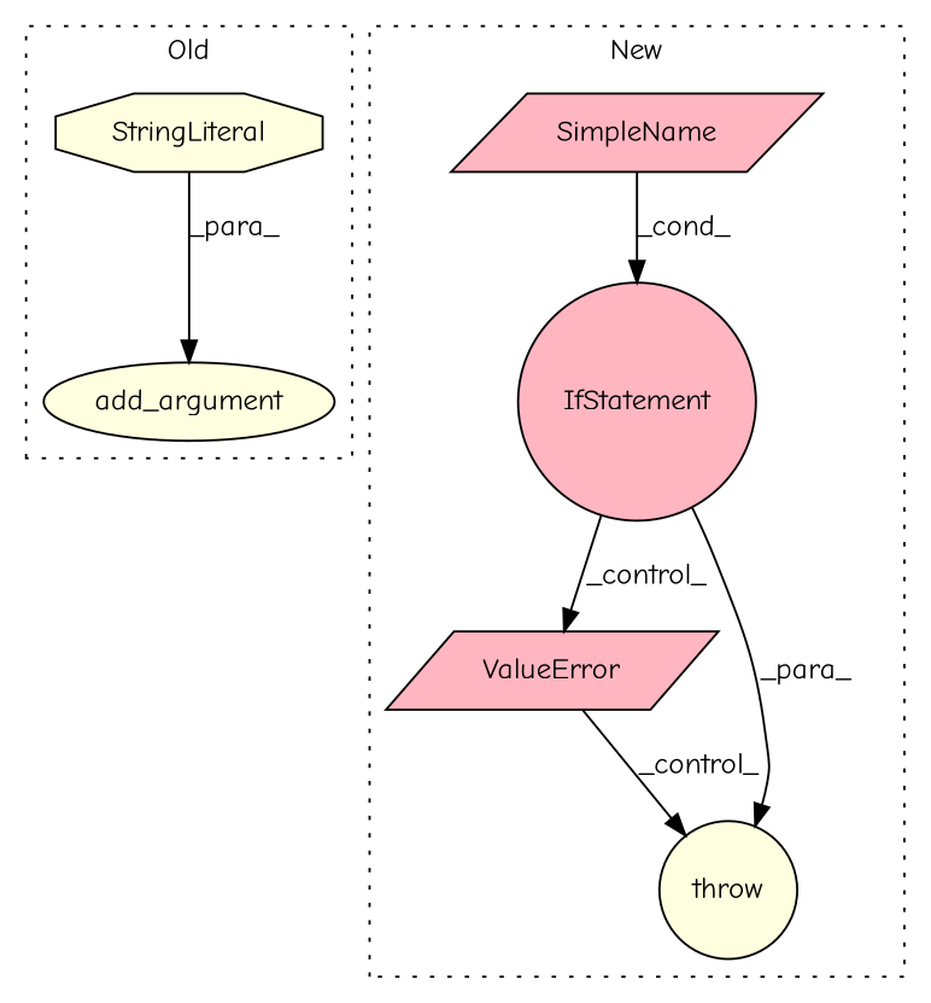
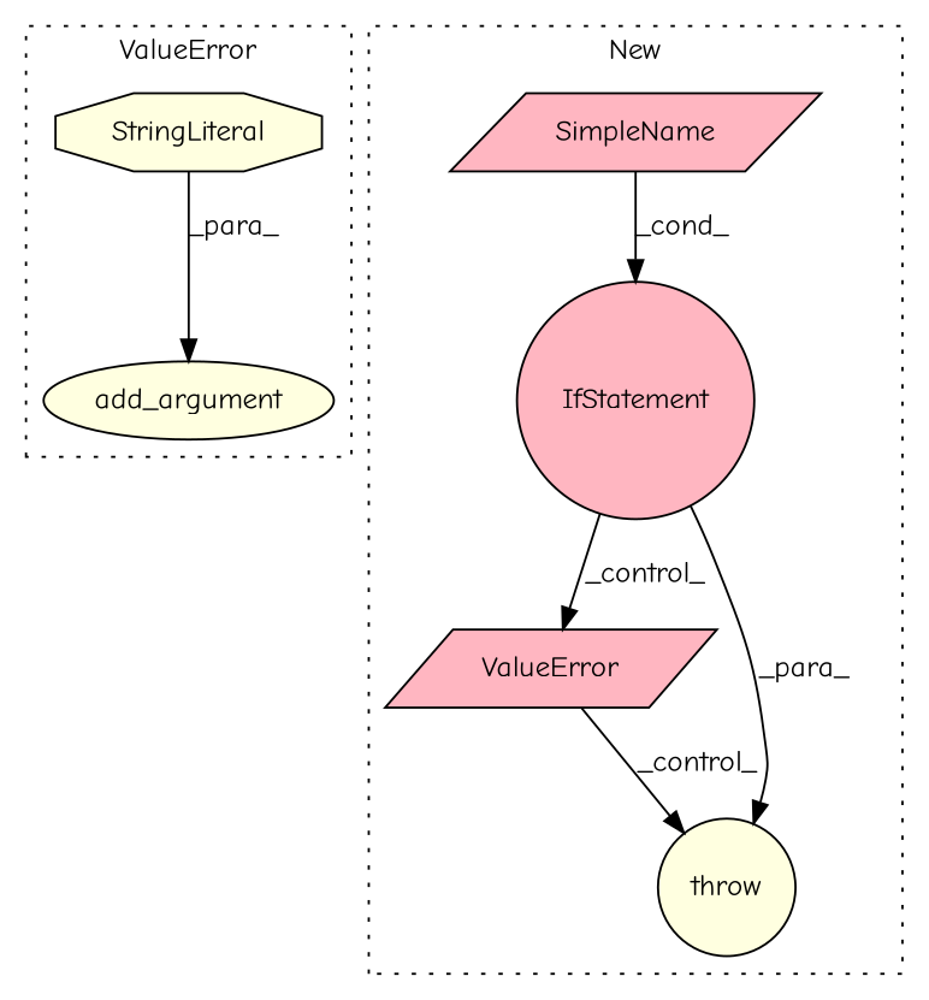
  digraph {
    fontname="Comic Neue"
    node [a=32 fillcolor=lightyellow fontname="Comic Neue" shape=parallelogram style=filled]
    edge [fontname="Comic Neue"]
    n1 [l="13,1" label=add_argument s="4010,4183" shape=ellipse]
    n2 [a=45 l=54 label=StringLiteral s=4129 shape=octagon]
    n3 [fillcolor=lightpink l="11,1" label=ValueError s="5880,5928"]
    n4 [a=53 l=6 label=throw s=5874 shape=circle]
    n5 [a=25 fillcolor=lightpink l="10,2" label=IfStatement s="5823,5862" shape=circle]
    n6 [a=42 fillcolor=lightpink label=SimpleName]
    subgraph cluster_1 {
-     label=Old
+     label=ValueError
      style=dotted
      n1
      n2
    }
    subgraph cluster_2 {
      label=New
      style=dotted
      n3
      n4
      n5
      n6
    }
    n2 -> n1 [label=_para_]
    n3 -> n4 [label=_control_]
    n5 -> n3 [label=_control_]
    n5 -> n4 [label=_para_]
    n6 -> n5 [label=_cond_]
  }
